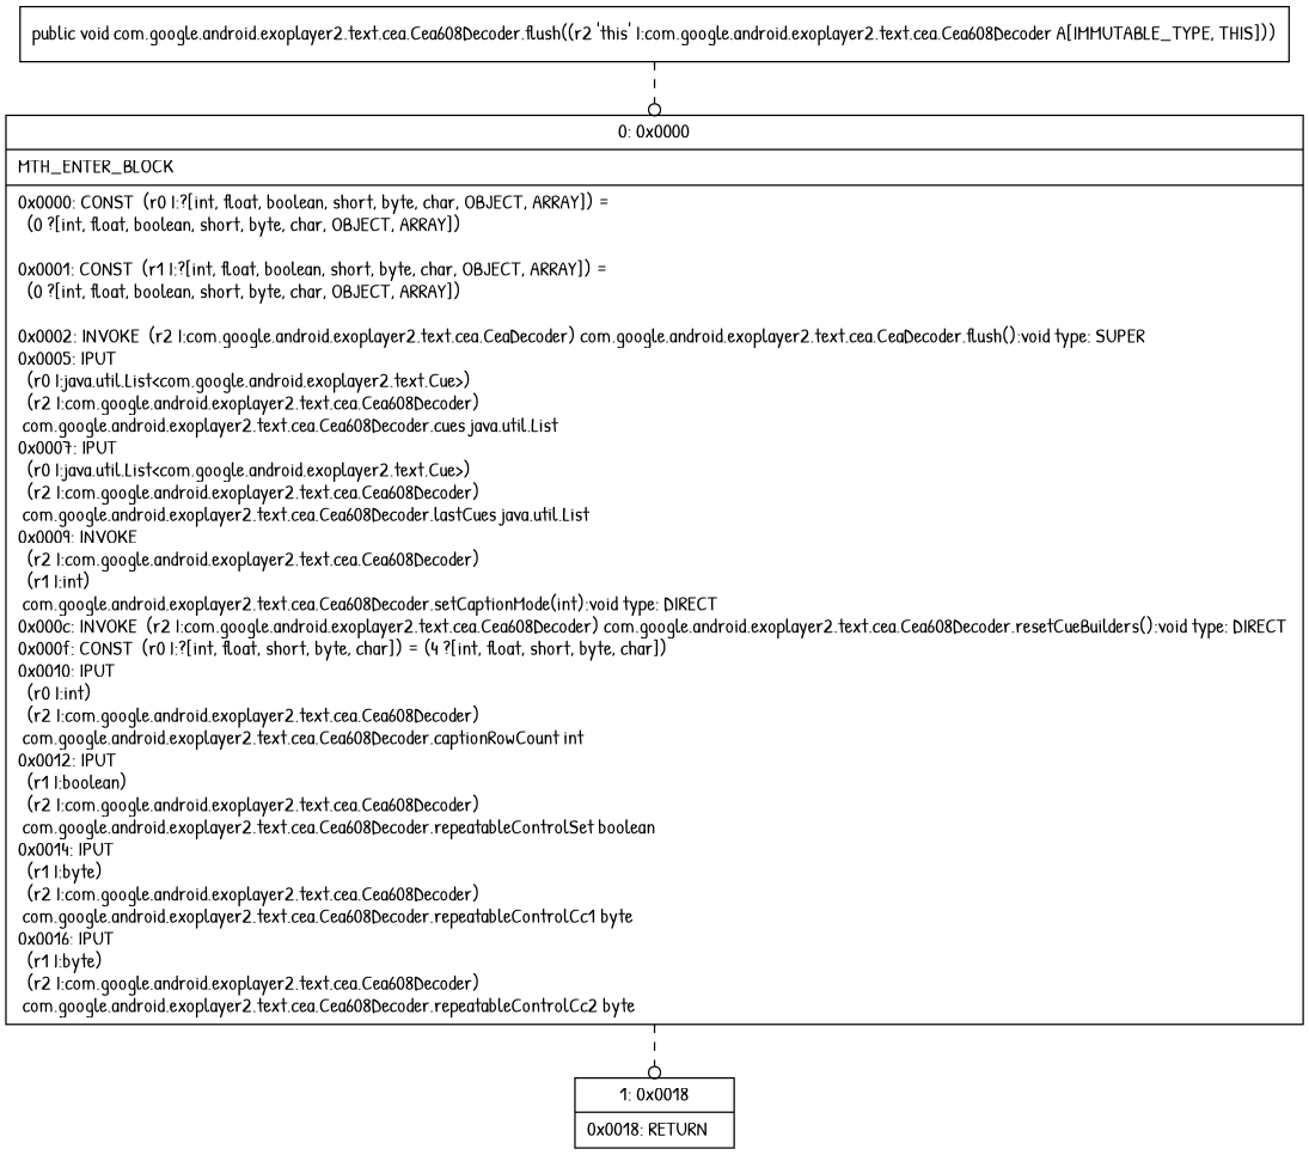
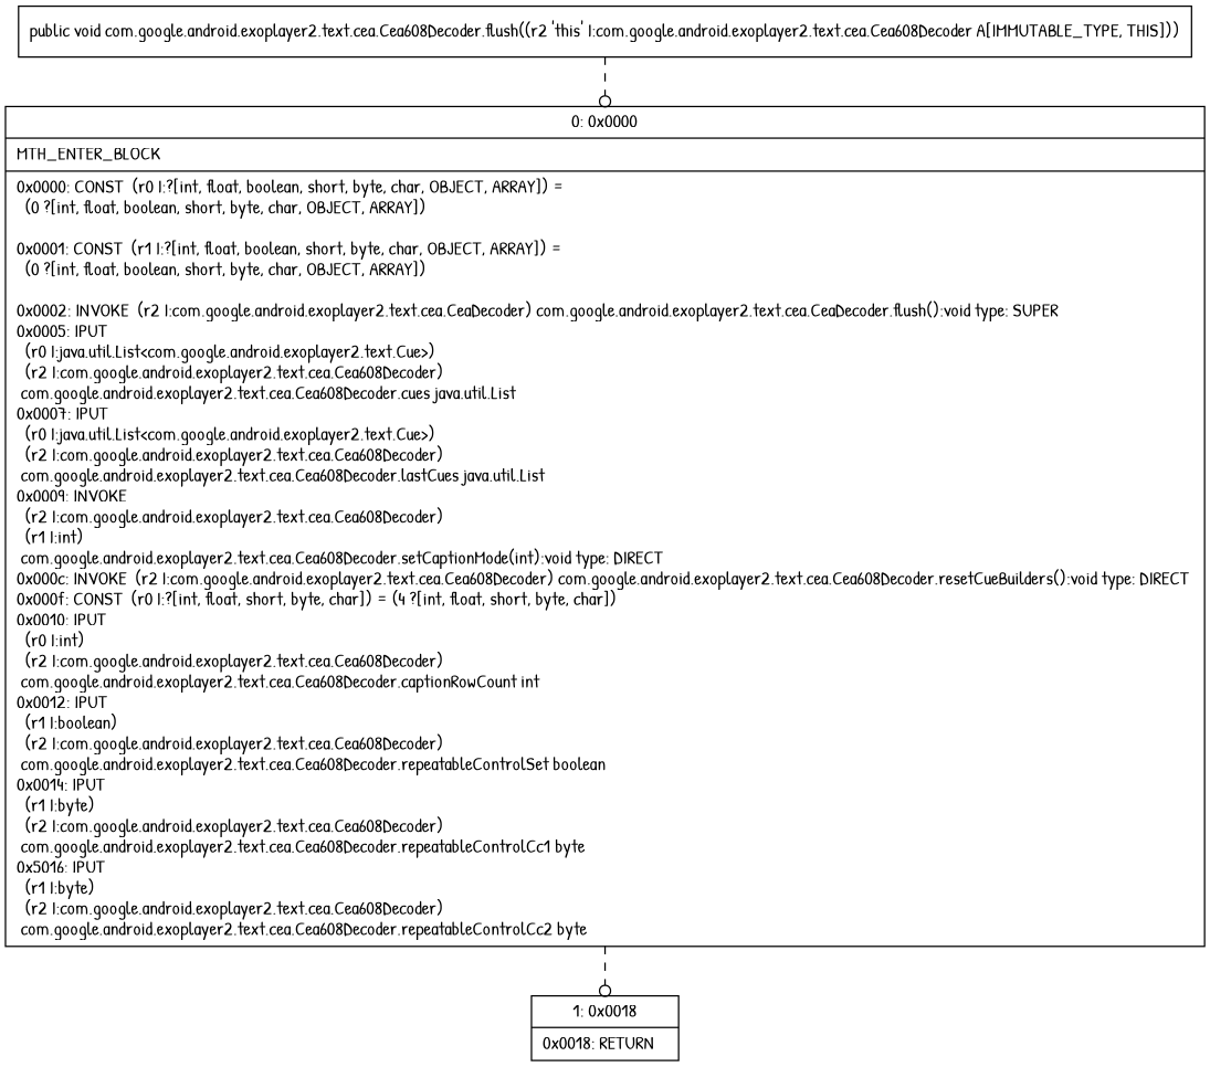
  digraph {
    fontname="Patrick Hand"
    node [shape=record fontname="Patrick Hand"]
    edge [style=dashed arrowhead=odot fontname="Patrick Hand"]
-   n1 [label="{0\:\ 0x0000|MTH_ENTER_BLOCK\l|0x0000: CONST  (r0 I:?[int, float, boolean, short, byte, char, OBJECT, ARRAY]) = \l  (0 ?[int, float, boolean, short, byte, char, OBJECT, ARRAY])\l \l0x0001: CONST  (r1 I:?[int, float, boolean, short, byte, char, OBJECT, ARRAY]) = \l  (0 ?[int, float, boolean, short, byte, char, OBJECT, ARRAY])\l \l0x0002: INVOKE  (r2 I:com.google.android.exoplayer2.text.cea.CeaDecoder) com.google.android.exoplayer2.text.cea.CeaDecoder.flush():void type: SUPER \l0x0005: IPUT  \l  (r0 I:java.util.List\<com.google.android.exoplayer2.text.Cue\>)\l  (r2 I:com.google.android.exoplayer2.text.cea.Cea608Decoder)\l com.google.android.exoplayer2.text.cea.Cea608Decoder.cues java.util.List \l0x0007: IPUT  \l  (r0 I:java.util.List\<com.google.android.exoplayer2.text.Cue\>)\l  (r2 I:com.google.android.exoplayer2.text.cea.Cea608Decoder)\l com.google.android.exoplayer2.text.cea.Cea608Decoder.lastCues java.util.List \l0x0009: INVOKE  \l  (r2 I:com.google.android.exoplayer2.text.cea.Cea608Decoder)\l  (r1 I:int)\l com.google.android.exoplayer2.text.cea.Cea608Decoder.setCaptionMode(int):void type: DIRECT \l0x000c: INVOKE  (r2 I:com.google.android.exoplayer2.text.cea.Cea608Decoder) com.google.android.exoplayer2.text.cea.Cea608Decoder.resetCueBuilders():void type: DIRECT \l0x000f: CONST  (r0 I:?[int, float, short, byte, char]) = (4 ?[int, float, short, byte, char]) \l0x0010: IPUT  \l  (r0 I:int)\l  (r2 I:com.google.android.exoplayer2.text.cea.Cea608Decoder)\l com.google.android.exoplayer2.text.cea.Cea608Decoder.captionRowCount int \l0x0012: IPUT  \l  (r1 I:boolean)\l  (r2 I:com.google.android.exoplayer2.text.cea.Cea608Decoder)\l com.google.android.exoplayer2.text.cea.Cea608Decoder.repeatableControlSet boolean \l0x0014: IPUT  \l  (r1 I:byte)\l  (r2 I:com.google.android.exoplayer2.text.cea.Cea608Decoder)\l com.google.android.exoplayer2.text.cea.Cea608Decoder.repeatableControlCc1 byte \l0x0016: IPUT  \l  (r1 I:byte)\l  (r2 I:com.google.android.exoplayer2.text.cea.Cea608Decoder)\l com.google.android.exoplayer2.text.cea.Cea608Decoder.repeatableControlCc2 byte \l}"]
+   n1 [label="{0\:\ 0x0000|MTH_ENTER_BLOCK\l|0x0000: CONST  (r0 I:?[int, float, boolean, short, byte, char, OBJECT, ARRAY]) = \l  (0 ?[int, float, boolean, short, byte, char, OBJECT, ARRAY])\l \l0x0001: CONST  (r1 I:?[int, float, boolean, short, byte, char, OBJECT, ARRAY]) = \l  (0 ?[int, float, boolean, short, byte, char, OBJECT, ARRAY])\l \l0x0002: INVOKE  (r2 I:com.google.android.exoplayer2.text.cea.CeaDecoder) com.google.android.exoplayer2.text.cea.CeaDecoder.flush():void type: SUPER \l0x0005: IPUT  \l  (r0 I:java.util.List\<com.google.android.exoplayer2.text.Cue\>)\l  (r2 I:com.google.android.exoplayer2.text.cea.Cea608Decoder)\l com.google.android.exoplayer2.text.cea.Cea608Decoder.cues java.util.List \l0x0007: IPUT  \l  (r0 I:java.util.List\<com.google.android.exoplayer2.text.Cue\>)\l  (r2 I:com.google.android.exoplayer2.text.cea.Cea608Decoder)\l com.google.android.exoplayer2.text.cea.Cea608Decoder.lastCues java.util.List \l0x0009: INVOKE  \l  (r2 I:com.google.android.exoplayer2.text.cea.Cea608Decoder)\l  (r1 I:int)\l com.google.android.exoplayer2.text.cea.Cea608Decoder.setCaptionMode(int):void type: DIRECT \l0x000c: INVOKE  (r2 I:com.google.android.exoplayer2.text.cea.Cea608Decoder) com.google.android.exoplayer2.text.cea.Cea608Decoder.resetCueBuilders():void type: DIRECT \l0x000f: CONST  (r0 I:?[int, float, short, byte, char]) = (4 ?[int, float, short, byte, char]) \l0x0010: IPUT  \l  (r0 I:int)\l  (r2 I:com.google.android.exoplayer2.text.cea.Cea608Decoder)\l com.google.android.exoplayer2.text.cea.Cea608Decoder.captionRowCount int \l0x0012: IPUT  \l  (r1 I:boolean)\l  (r2 I:com.google.android.exoplayer2.text.cea.Cea608Decoder)\l com.google.android.exoplayer2.text.cea.Cea608Decoder.repeatableControlSet boolean \l0x0014: IPUT  \l  (r1 I:byte)\l  (r2 I:com.google.android.exoplayer2.text.cea.Cea608Decoder)\l com.google.android.exoplayer2.text.cea.Cea608Decoder.repeatableControlCc1 byte \l0x5016: IPUT  \l  (r1 I:byte)\l  (r2 I:com.google.android.exoplayer2.text.cea.Cea608Decoder)\l com.google.android.exoplayer2.text.cea.Cea608Decoder.repeatableControlCc2 byte \l}"]
    n2 [label="{1\:\ 0x0018|0x0018: RETURN   \l}"]
    n3 [label="{public void com.google.android.exoplayer2.text.cea.Cea608Decoder.flush((r2 'this' I:com.google.android.exoplayer2.text.cea.Cea608Decoder A[IMMUTABLE_TYPE, THIS])) }"]
    n1 -> n2
    n3 -> n1
  }
